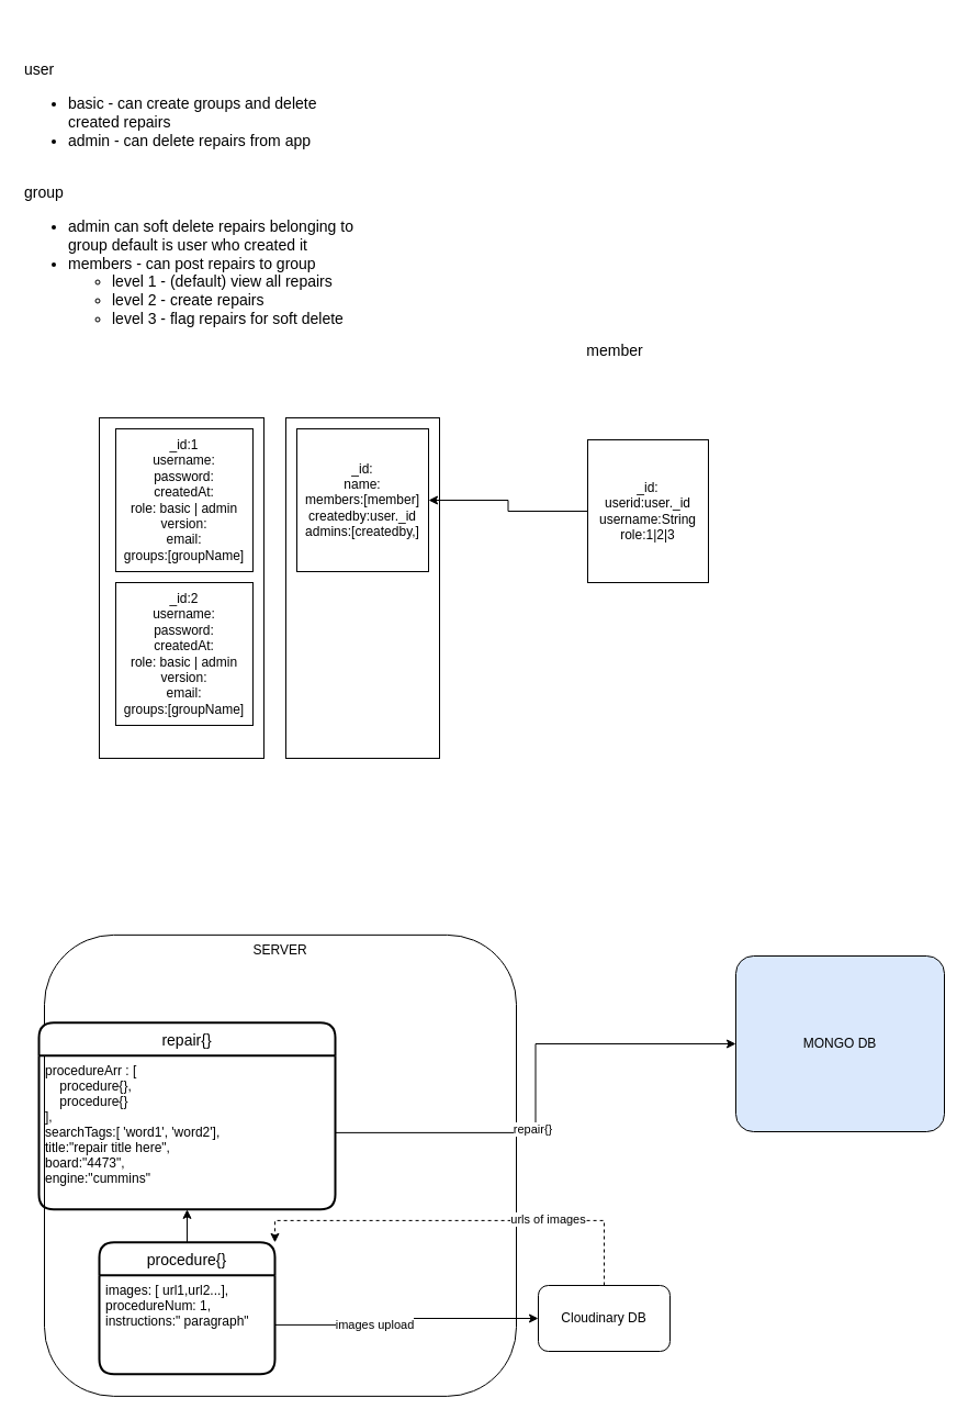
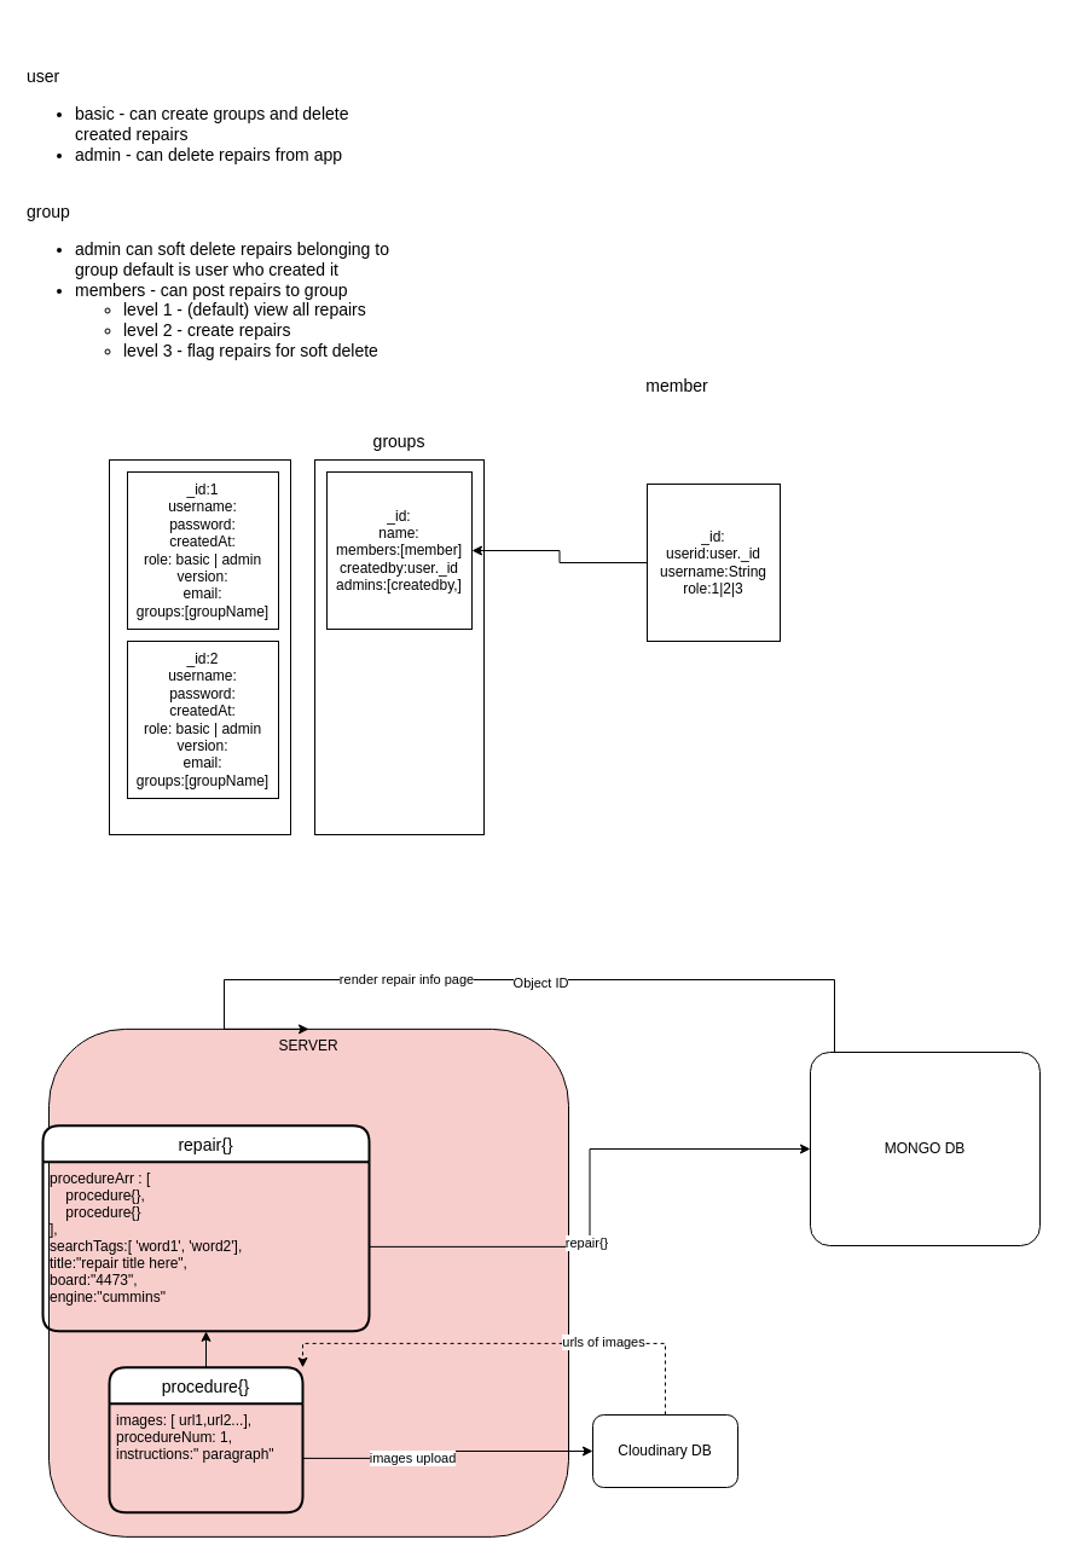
  <mxCell id="0" />
  <mxCell id="1" parent="0" />
  <mxCell id="2" value="" style="rounded=0;whiteSpace=wrap;html=1;fontSize=6;" parent="1" vertex="1"><mxGeometry x="90" y="380" width="150" height="310" as="geometry" /></mxCell>
- <mxCell id="3" value="SERVER" style="rounded=1;whiteSpace=wrap;html=1;verticalAlign=top;" parent="1" vertex="1"><mxGeometry x="40" y="850.86" width="430" height="420" as="geometry" /></mxCell>
+ <mxCell id="3" value="SERVER" style="rounded=1;whiteSpace=wrap;html=1;verticalAlign=top;fillColor=#f8cecc;" parent="1" vertex="1"><mxGeometry x="40" y="850.86" width="430" height="420" as="geometry" /></mxCell>
  <mxCell id="4" value="repair{}" style="swimlane;childLayout=stackLayout;horizontal=1;startSize=30;horizontalStack=0;rounded=1;fontSize=14;fontStyle=0;strokeWidth=2;resizeParent=0;resizeLast=1;shadow=0;dashed=0;align=center;" parent="1" vertex="1"><mxGeometry x="35" y="930.86" width="270" height="170" as="geometry" /></mxCell>
  <mxCell id="5" value="procedureArr : [&#10;    procedure{},&#10;    procedure{}&#10;],&#10;searchTags:[ 'word1', 'word2'],&#10;title:&quot;repair title here&quot;,&#10;board:&quot;4473&quot;,&#10;engine:&quot;cummins&quot;&#10;" style="align=left;strokeColor=none;fillColor=none;spacingLeft=4;fontSize=12;verticalAlign=top;resizable=0;rotatable=0;part=1;" parent="4" vertex="1"><mxGeometry y="30" width="270" height="140" as="geometry" /></mxCell>
  <mxCell id="6" value="" style="edgeStyle=orthogonalEdgeStyle;rounded=0;orthogonalLoop=1;jettySize=auto;html=1;" parent="1" source="7" target="5" edge="1"><mxGeometry relative="1" as="geometry" /></mxCell>
  <mxCell id="7" value="procedure{}" style="swimlane;childLayout=stackLayout;horizontal=1;startSize=30;horizontalStack=0;rounded=1;fontSize=14;fontStyle=0;strokeWidth=2;resizeParent=0;resizeLast=1;shadow=0;dashed=0;align=center;" parent="1" vertex="1"><mxGeometry x="90" y="1130.86" width="160" height="120" as="geometry" /></mxCell>
  <mxCell id="8" value="images: [ url1,url2...],&#10;procedureNum: 1,&#10;instructions:&quot; paragraph&quot;" style="align=left;strokeColor=none;fillColor=none;spacingLeft=4;fontSize=12;verticalAlign=top;resizable=0;rotatable=0;part=1;" parent="7" vertex="1"><mxGeometry y="30" width="160" height="90" as="geometry" /></mxCell>
- <mxCell id="12" value="MONGO DB" style="rounded=1;arcSize=10;whiteSpace=wrap;html=1;align=center;fillColor=#dae8fc;" parent="1" vertex="1"><mxGeometry x="670" y="870" width="190" height="160" as="geometry" /></mxCell>
+ <mxCell id="9" style="edgeStyle=orthogonalEdgeStyle;rounded=0;orthogonalLoop=1;jettySize=auto;html=1;entryX=0.5;entryY=0;entryDx=0;entryDy=0;" parent="1" source="12" target="3" edge="1"><mxGeometry relative="1" as="geometry"><mxPoint x="725" y="830" as="targetPoint" /><Array as="points"><mxPoint x="690" y="810" /><mxPoint x="185" y="810" /></Array></mxGeometry></mxCell>
+ <mxCell id="10" value="Object ID" style="edgeLabel;html=1;align=center;verticalAlign=middle;resizable=0;points=[];" parent="9" vertex="1" connectable="0"><mxGeometry x="-0.1" y="2" relative="1" as="geometry"><mxPoint as="offset" /></mxGeometry></mxCell>
+ <mxCell id="11" value="render repair info page" style="edgeLabel;html=1;align=center;verticalAlign=middle;resizable=0;points=[];" parent="9" vertex="1" connectable="0"><mxGeometry x="0.228" y="-1" relative="1" as="geometry"><mxPoint as="offset" /></mxGeometry></mxCell>
+ <mxCell id="12" value="MONGO DB" style="rounded=1;arcSize=10;whiteSpace=wrap;html=1;align=center;" parent="1" vertex="1"><mxGeometry x="670" y="870" width="190" height="160" as="geometry" /></mxCell>
  <mxCell id="13" style="edgeStyle=orthogonalEdgeStyle;rounded=0;orthogonalLoop=1;jettySize=auto;html=1;" parent="1" source="5" target="12" edge="1"><mxGeometry relative="1" as="geometry" /></mxCell>
  <mxCell id="14" value="repair{}" style="edgeLabel;html=1;align=center;verticalAlign=middle;resizable=0;points=[];" parent="13" vertex="1" connectable="0"><mxGeometry x="-0.195" y="3" relative="1" as="geometry"><mxPoint as="offset" /></mxGeometry></mxCell>
  <mxCell id="15" value="Cloudinary DB" style="rounded=1;whiteSpace=wrap;html=1;" parent="1" vertex="1"><mxGeometry x="490" y="1170" width="120" height="60" as="geometry" /></mxCell>
  <mxCell id="16" style="edgeStyle=orthogonalEdgeStyle;rounded=0;orthogonalLoop=1;jettySize=auto;html=1;entryX=0;entryY=0.5;entryDx=0;entryDy=0;" parent="1" source="8" target="15" edge="1"><mxGeometry relative="1" as="geometry" /></mxCell>
  <mxCell id="17" value="images upload" style="edgeLabel;html=1;align=center;verticalAlign=middle;resizable=0;points=[];" parent="16" vertex="1" connectable="0"><mxGeometry x="-0.265" relative="1" as="geometry"><mxPoint as="offset" /></mxGeometry></mxCell>
  <mxCell id="18" style="edgeStyle=orthogonalEdgeStyle;rounded=0;orthogonalLoop=1;jettySize=auto;html=1;entryX=1;entryY=0;entryDx=0;entryDy=0;exitX=0.5;exitY=0;exitDx=0;exitDy=0;dashed=1;" parent="1" source="15" target="7" edge="1"><mxGeometry relative="1" as="geometry"><mxPoint x="450" y="1120.048" as="sourcePoint" /></mxGeometry></mxCell>
  <mxCell id="19" value="urls of images" style="edgeLabel;html=1;align=center;verticalAlign=middle;resizable=0;points=[];" parent="18" vertex="1" connectable="0"><mxGeometry x="-0.416" y="-1" relative="1" as="geometry"><mxPoint as="offset" /></mxGeometry></mxCell>
  <mxCell id="20" value="_id:1&lt;br&gt;username:&lt;br&gt;password:&lt;br&gt;createdAt:&lt;br&gt;role: basic | admin&lt;br&gt;version:&lt;br&gt;email:&lt;br&gt;groups:[groupName]" style="rounded=0;whiteSpace=wrap;html=1;" parent="1" vertex="1"><mxGeometry x="105" y="390" width="125" height="130" as="geometry" /></mxCell>
  <mxCell id="21" value="_id:2&lt;br&gt;username:&lt;br&gt;password:&lt;br&gt;createdAt:&lt;br&gt;role: basic | admin&lt;br&gt;version:&lt;br&gt;email:&lt;br&gt;groups:[groupName]" style="rounded=0;whiteSpace=wrap;html=1;" parent="1" vertex="1"><mxGeometry x="105" y="530" width="125" height="130" as="geometry" /></mxCell>
  <mxCell id="22" value="" style="rounded=0;whiteSpace=wrap;html=1;fontSize=6;" parent="1" vertex="1"><mxGeometry x="260" y="380" width="140" height="310" as="geometry" /></mxCell>
+ <mxCell id="23" value="groups" style="text;html=1;strokeColor=none;fillColor=none;align=center;verticalAlign=middle;whiteSpace=wrap;rounded=0;fontSize=14;" parent="1" vertex="1"><mxGeometry x="300" y="350" width="60" height="30" as="geometry" /></mxCell>
  <mxCell id="24" value="_id:&lt;br&gt;name:&lt;br&gt;members:[member]&lt;br&gt;createdby:user._id&lt;br&gt;admins:[createdby,]" style="rounded=0;whiteSpace=wrap;html=1;" parent="1" vertex="1"><mxGeometry x="270" y="390" width="120" height="130" as="geometry" /></mxCell>
  <mxCell id="25" style="edgeStyle=orthogonalEdgeStyle;rounded=0;orthogonalLoop=1;jettySize=auto;html=1;fontSize=14;" parent="1" source="26" target="24" edge="1"><mxGeometry relative="1" as="geometry" /></mxCell>
  <mxCell id="26" value="_id:&lt;br&gt;userid:user._id&lt;br&gt;username:String&lt;br&gt;role:1|2|3" style="rounded=0;whiteSpace=wrap;html=1;" parent="1" vertex="1"><mxGeometry x="535" y="400" width="110" height="130" as="geometry" /></mxCell>
  <mxCell id="27" value="member" style="text;html=1;strokeColor=none;fillColor=none;align=center;verticalAlign=middle;whiteSpace=wrap;rounded=0;fontSize=14;" parent="1" vertex="1"><mxGeometry x="530" y="304" width="60" height="30" as="geometry" /></mxCell>
  <mxCell id="28" value="&lt;br&gt;user&amp;nbsp;&lt;br&gt;&lt;ul&gt;&lt;li&gt;basic - can create groups and delete created repairs&lt;/li&gt;&lt;li&gt;admin - can delete repairs from app&lt;/li&gt;&lt;/ul&gt;&lt;br&gt;group&amp;nbsp;&lt;br&gt;&lt;ul&gt;&lt;li&gt;admin can soft delete repairs belonging to group default is user who created it&lt;/li&gt;&lt;li&gt;members - can post repairs to group&lt;/li&gt;&lt;ul&gt;&lt;li&gt;level 1 - (default) view all repairs&lt;/li&gt;&lt;li&gt;level 2 - create repairs&lt;/li&gt;&lt;li&gt;level 3 - flag repairs for soft delete&lt;/li&gt;&lt;/ul&gt;&lt;/ul&gt;" style="text;html=1;strokeColor=none;fillColor=none;align=left;verticalAlign=middle;whiteSpace=wrap;rounded=0;fontSize=14;" parent="1" vertex="1"><mxGeometry y="20" width="310" height="310" as="geometry" x="20" /></mxCell>
